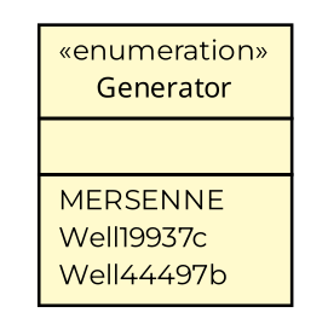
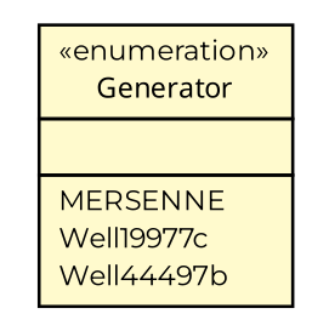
  digraph {
    nodesep=0.25
    ranksep=0.5
    fontname=Montserrat
-   n1 [fontcolor=black fontname=Montserrat fontsize=9.0 label=<<table title="broadwick.rng.RNG.Generator" border="0" cellborder="1" cellspacing="0" cellpadding="2" port="p" bgcolor="lemonChiffon" href="./RNG.Generator.html"> 		<tr><td><table border="0" cellspacing="0" cellpadding="1"> <tr><td align="center" balign="center"> &#171;enumeration&#187; </td></tr> <tr><td align="center" balign="center"><font face="Trebuchet MS"> Generator </font></td></tr> 		</table></td></tr> 		<tr><td><table border="0" cellspacing="0" cellpadding="1"> <tr><td align="left" balign="left">  </td></tr> 		</table></td></tr> 		<tr><td><table border="0" cellspacing="0" cellpadding="1"> <tr><td align="left" balign="left"> MERSENNE </td></tr> <tr><td align="left" balign="left"> Well19937c </td></tr> <tr><td align="left" balign="left"> Well44497b </td></tr> 		</table></td></tr> 		</table>> shape=plaintext]
+   n1 [fontcolor=black fontname=Montserrat fontsize=9.0 label=<<table title="broadwick.rng.RNG.Generator" border="0" cellborder="1" cellspacing="0" cellpadding="2" port="p" bgcolor="lemonChiffon" href="./RNG.Generator.html"> 		<tr><td><table border="0" cellspacing="0" cellpadding="1"> <tr><td align="center" balign="center"> &#171;enumeration&#187; </td></tr> <tr><td align="center" balign="center"><font face="Trebuchet MS"> Generator </font></td></tr> 		</table></td></tr> 		<tr><td><table border="0" cellspacing="0" cellpadding="1"> <tr><td align="left" balign="left">  </td></tr> 		</table></td></tr> 		<tr><td><table border="0" cellspacing="0" cellpadding="1"> <tr><td align="left" balign="left"> MERSENNE </td></tr> <tr><td align="left" balign="left"> Well19977c </td></tr> <tr><td align="left" balign="left"> Well44497b </td></tr> 		</table></td></tr> 		</table>> shape=plaintext]
  }
